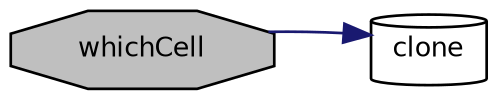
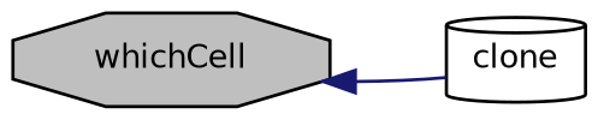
  digraph {
    rankdir=LR
    node [color=black fontname=Helvetica fontsize=10]
    n1 [fillcolor=grey75 fontcolor=black height=0.2 label=whichCell shape=octagon style=filled width=0.4]
    n2 [height=0.2 label=clone shape=cylinder width=0.4]
-   n2 -> n1 [color=midnightblue dir=back fontname=Helvetica fontsize=10 labelfontname=Helvetica labelfontsize=10 style=solid]
+   n1 -> n2 [color=midnightblue dir=back fontname=Helvetica fontsize=10 labelfontname=Helvetica labelfontsize=10 style=solid]
  }
